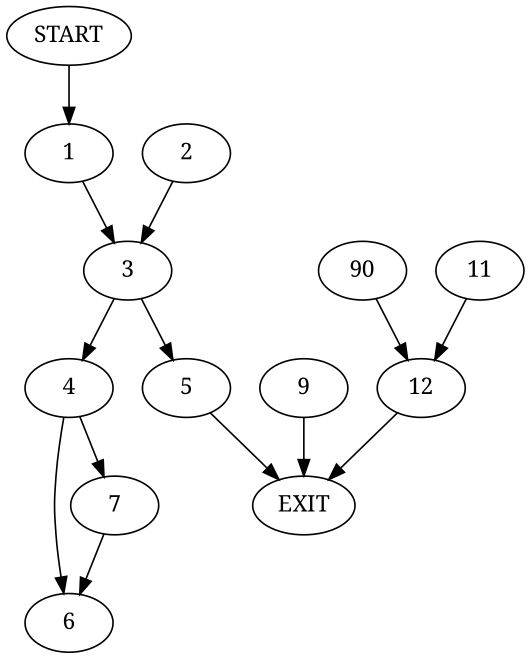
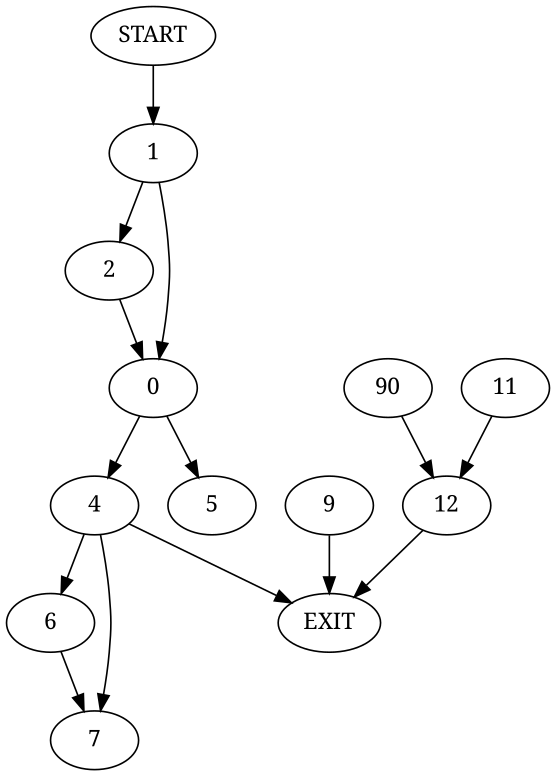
  digraph {
    fontname="Noto Serif"
    node [fontname="Noto Serif"]
    edge [fontname="Noto Serif"]
    n1 [label=START]
    1
    2
-   3
+   3 [label=0]
    n5 [label=EXIT]
    4
    5
    6
    7
    9
    n11 [label=90]
    12
    11
    n1 -> 1
+   1 -> 2
    1 -> 3
    2 -> 3
    3 -> 4
    3 -> 5
    4 -> 6
    4 -> 7
-   5 -> n5
-   7 -> 6
+   4 -> n5
+   6 -> 7
    9 -> n5
    n11 -> 12
    12 -> n5
    11 -> 12
  }
